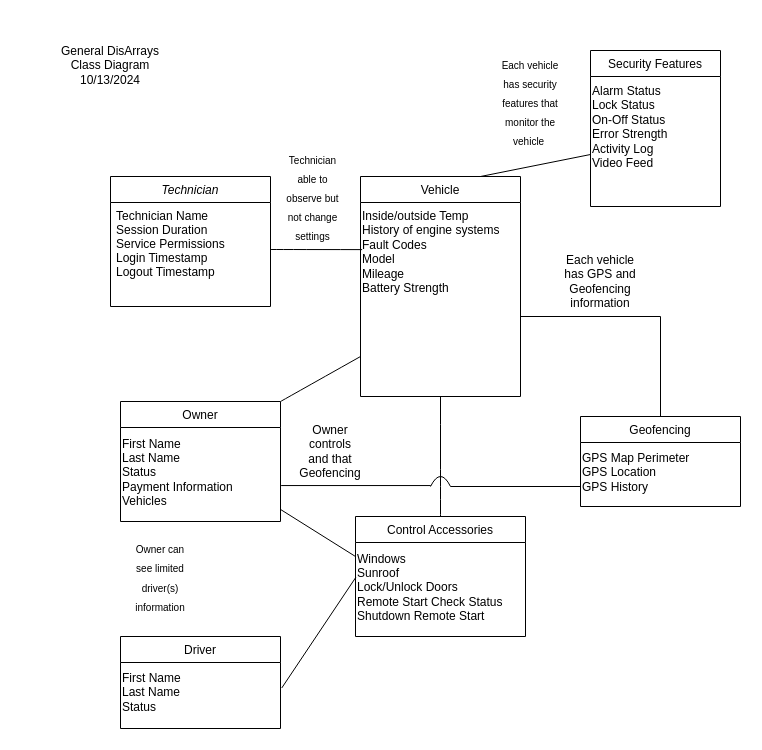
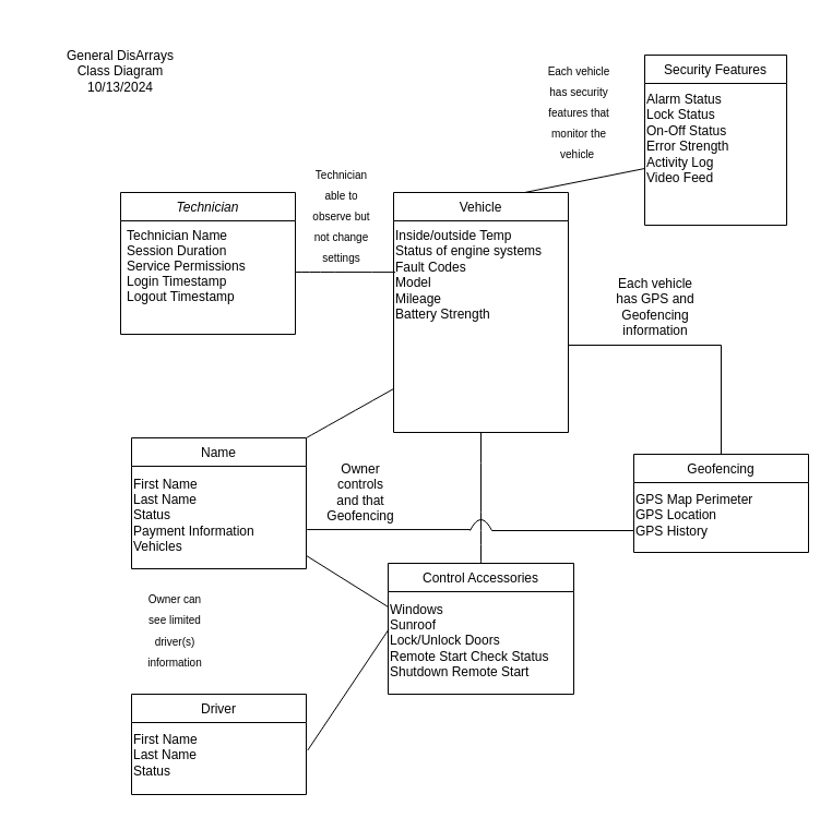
  <mxCell id="0" />
  <mxCell id="1" parent="0" />
  <mxCell id="2" value="Technician" style="swimlane;fontStyle=2;align=center;verticalAlign=top;childLayout=stackLayout;horizontal=1;startSize=26;horizontalStack=0;resizeParent=1;resizeLast=0;collapsible=1;marginBottom=0;rounded=0;shadow=0;strokeWidth=1;" vertex="1" parent="1"><mxGeometry x="110" y="176" width="160" height="130" as="geometry"><mxRectangle x="230" y="140" width="160" height="26" as="alternateBounds" /></mxGeometry></mxCell>
  <mxCell id="3" value="Technician Name&#10;Session Duration&#10;Service Permissions&#10;Login Timestamp&#10;Logout Timestamp" style="text;align=left;verticalAlign=top;spacingLeft=4;spacingRight=4;overflow=hidden;rotatable=0;points=[[0,0.5],[1,0.5]];portConstraint=eastwest;" vertex="1" parent="2"><mxGeometry y="26" width="160" height="94" as="geometry" /></mxCell>
  <mxCell id="4" value="Driver" style="swimlane;fontStyle=0;align=center;verticalAlign=top;childLayout=stackLayout;horizontal=1;startSize=26;horizontalStack=0;resizeParent=1;resizeLast=0;collapsible=1;marginBottom=0;rounded=0;shadow=0;strokeWidth=1;" vertex="1" parent="1"><mxGeometry x="120" y="636" width="160" height="92" as="geometry"><mxRectangle x="130" y="380" width="160" height="26" as="alternateBounds" /></mxGeometry></mxCell>
  <mxCell id="5" value="First Name&lt;div&gt;Last Name&lt;/div&gt;&lt;div&gt;Status&lt;/div&gt;" style="text;html=1;align=left;verticalAlign=middle;resizable=0;points=[];autosize=1;strokeColor=none;fillColor=none;" vertex="1" parent="4"><mxGeometry y="26" width="160" height="60" as="geometry" /></mxCell>
  <mxCell id="6" value="Vehicle" style="swimlane;fontStyle=0;align=center;verticalAlign=top;childLayout=stackLayout;horizontal=1;startSize=26;horizontalStack=0;resizeParent=1;resizeLast=0;collapsible=1;marginBottom=0;rounded=0;shadow=0;strokeWidth=1;" vertex="1" parent="1"><mxGeometry x="360" y="176" width="160" height="220" as="geometry"><mxRectangle x="340" y="380" width="170" height="26" as="alternateBounds" /></mxGeometry></mxCell>
- <mxCell id="7" value="&lt;div align=&quot;left&quot;&gt;Inside/outside Temp&lt;/div&gt;&lt;div align=&quot;left&quot;&gt;History of engine systems&lt;/div&gt;&lt;div align=&quot;left&quot;&gt;Fault Codes&lt;/div&gt;&lt;div align=&quot;left&quot;&gt;Model&lt;/div&gt;&lt;div align=&quot;left&quot;&gt;Mileage&lt;/div&gt;&lt;div align=&quot;left&quot;&gt;Battery Strength&lt;/div&gt;&lt;div align=&quot;left&quot;&gt;&lt;br&gt;&lt;/div&gt;&lt;div align=&quot;left&quot;&gt;&lt;br&gt;&lt;/div&gt;&lt;div align=&quot;left&quot;&gt;&lt;br&gt;&lt;/div&gt;" style="text;html=1;align=left;verticalAlign=top;whiteSpace=wrap;rounded=0;" vertex="1" parent="6"><mxGeometry y="26" width="160" height="154" as="geometry" /></mxCell>
+ <mxCell id="7" value="&lt;div align=&quot;left&quot;&gt;Inside/outside Temp&lt;/div&gt;&lt;div align=&quot;left&quot;&gt;Status of engine systems&lt;/div&gt;&lt;div align=&quot;left&quot;&gt;Fault Codes&lt;/div&gt;&lt;div align=&quot;left&quot;&gt;Model&lt;/div&gt;&lt;div align=&quot;left&quot;&gt;Mileage&lt;/div&gt;&lt;div align=&quot;left&quot;&gt;Battery Strength&lt;/div&gt;&lt;div align=&quot;left&quot;&gt;&lt;br&gt;&lt;/div&gt;&lt;div align=&quot;left&quot;&gt;&lt;br&gt;&lt;/div&gt;&lt;div align=&quot;left&quot;&gt;&lt;br&gt;&lt;/div&gt;" style="text;html=1;align=left;verticalAlign=top;whiteSpace=wrap;rounded=0;" vertex="1" parent="6"><mxGeometry y="26" width="160" height="154" as="geometry" /></mxCell>
  <mxCell id="8" style="edgeStyle=none;curved=1;rounded=0;orthogonalLoop=1;jettySize=auto;html=1;exitX=1;exitY=0;exitDx=0;exitDy=0;entryX=0;entryY=1;entryDx=0;entryDy=0;fontSize=12;startSize=8;endSize=8;endArrow=none;endFill=0;" edge="1" parent="1" source="9" target="7"><mxGeometry relative="1" as="geometry" /></mxCell>
- <mxCell id="9" value="Owner" style="swimlane;fontStyle=0;align=center;verticalAlign=top;childLayout=stackLayout;horizontal=1;startSize=26;horizontalStack=0;resizeParent=1;resizeLast=0;collapsible=1;marginBottom=0;rounded=0;shadow=0;strokeWidth=1;" vertex="1" parent="1"><mxGeometry x="120" y="401" width="160" height="120" as="geometry"><mxRectangle x="130" y="380" width="160" height="26" as="alternateBounds" /></mxGeometry></mxCell>
+ <mxCell id="9" value="Name" style="swimlane;fontStyle=0;align=center;verticalAlign=top;childLayout=stackLayout;horizontal=1;startSize=26;horizontalStack=0;resizeParent=1;resizeLast=0;collapsible=1;marginBottom=0;rounded=0;shadow=0;strokeWidth=1;" vertex="1" parent="1"><mxGeometry x="120" y="401" width="160" height="120" as="geometry"><mxRectangle x="130" y="380" width="160" height="26" as="alternateBounds" /></mxGeometry></mxCell>
  <mxCell id="10" value="First Name&lt;div&gt;Last Name&lt;/div&gt;&lt;div&gt;Status&lt;/div&gt;&lt;div&gt;Payment Information&lt;/div&gt;&lt;div&gt;Vehicles&lt;/div&gt;" style="text;html=1;align=left;verticalAlign=middle;resizable=0;points=[];autosize=1;strokeColor=none;fillColor=none;" vertex="1" parent="9"><mxGeometry y="26" width="160" height="90" as="geometry" /></mxCell>
  <mxCell id="11" style="edgeStyle=orthogonalEdgeStyle;rounded=0;orthogonalLoop=1;jettySize=auto;html=1;entryX=1;entryY=0.5;entryDx=0;entryDy=0;exitX=0.5;exitY=0;exitDx=0;exitDy=0;endArrow=none;endFill=0;" edge="1" parent="1" source="12" target="7"><mxGeometry relative="1" as="geometry"><mxPoint x="660" y="319" as="sourcePoint" /><Array as="points"><mxPoint x="660" y="316" /><mxPoint x="520" y="316" /></Array></mxGeometry></mxCell>
  <mxCell id="12" value="Geofencing" style="swimlane;fontStyle=0;align=center;verticalAlign=top;childLayout=stackLayout;horizontal=1;startSize=26;horizontalStack=0;resizeParent=1;resizeLast=0;collapsible=1;marginBottom=0;rounded=0;shadow=0;strokeWidth=1;" vertex="1" parent="1"><mxGeometry x="580" y="416" width="160" height="90" as="geometry"><mxRectangle x="130" y="380" width="160" height="26" as="alternateBounds" /></mxGeometry></mxCell>
  <mxCell id="13" value="GPS Map Perimeter&lt;div&gt;GPS Location&lt;/div&gt;&lt;div&gt;GPS History&lt;/div&gt;" style="text;html=1;align=left;verticalAlign=middle;resizable=0;points=[];autosize=1;strokeColor=none;fillColor=none;" vertex="1" parent="12"><mxGeometry y="26" width="160" height="60" as="geometry" /></mxCell>
  <mxCell id="14" value="Security Features" style="swimlane;fontStyle=0;align=center;verticalAlign=top;childLayout=stackLayout;horizontal=1;startSize=26;horizontalStack=0;resizeParent=1;resizeLast=0;collapsible=1;marginBottom=0;rounded=0;shadow=0;strokeWidth=1;" vertex="1" parent="1"><mxGeometry x="590" y="50" width="130" height="156" as="geometry"><mxRectangle x="130" y="380" width="160" height="26" as="alternateBounds" /></mxGeometry></mxCell>
  <mxCell id="15" value="Alarm Status&lt;br&gt;Lock Status&lt;br&gt;On-Off Status&lt;br&gt;Error Strength&lt;br&gt;Activity Log&lt;br&gt;Video Feed&lt;br&gt;&lt;br&gt;&lt;br&gt;" style="text;align=left;verticalAlign=middle;resizable=0;points=[];autosize=1;strokeColor=none;fillColor=none;html=1;" vertex="1" parent="14"><mxGeometry y="26" width="130" height="130" as="geometry" /></mxCell>
  <mxCell id="16" style="edgeStyle=none;curved=1;rounded=0;orthogonalLoop=1;jettySize=auto;html=1;entryX=0.5;entryY=1;entryDx=0;entryDy=0;fontSize=12;startSize=8;endSize=8;endArrow=none;endFill=0;" edge="1" parent="1" source="17" target="6"><mxGeometry relative="1" as="geometry" /></mxCell>
  <mxCell id="17" value="Control Accessories" style="swimlane;fontStyle=0;align=center;verticalAlign=top;childLayout=stackLayout;horizontal=1;startSize=26;horizontalStack=0;resizeParent=1;resizeLast=0;collapsible=1;marginBottom=0;rounded=0;shadow=0;strokeWidth=1;" vertex="1" parent="1"><mxGeometry x="355" y="516" width="170" height="120" as="geometry"><mxRectangle x="130" y="380" width="160" height="26" as="alternateBounds" /></mxGeometry></mxCell>
  <mxCell id="18" value="&lt;div&gt;Windows&lt;/div&gt;&lt;div&gt;Sunroof&lt;/div&gt;&lt;div&gt;Lock/Unlock Doors&lt;/div&gt;&lt;div&gt;Remote Start Check Status&lt;br style=&quot;padding: 0px; margin: 0px;&quot;&gt;Shutdown Remote Start&lt;br&gt;&lt;/div&gt;" style="text;html=1;align=left;verticalAlign=middle;resizable=0;points=[];autosize=1;strokeColor=none;fillColor=none;" vertex="1" parent="17"><mxGeometry y="26" width="170" height="90" as="geometry" /></mxCell>
  <mxCell id="19" value="Each vehicle has GPS and Geofencing information" style="text;html=1;align=center;verticalAlign=middle;whiteSpace=wrap;rounded=0;" vertex="1" parent="1"><mxGeometry x="560" y="266" width="80" height="30" as="geometry" /></mxCell>
  <mxCell id="20" style="rounded=0;orthogonalLoop=1;jettySize=auto;html=1;entryX=0.75;entryY=0;entryDx=0;entryDy=0;endArrow=none;endFill=0;startArrow=none;startFill=0;" edge="1" parent="1" source="15" target="6"><mxGeometry relative="1" as="geometry" /></mxCell>
  <mxCell id="21" style="rounded=0;orthogonalLoop=1;jettySize=auto;html=1;endArrow=none;endFill=0;exitX=0.997;exitY=0.907;exitDx=0;exitDy=0;exitPerimeter=0;" edge="1" parent="1" source="10"><mxGeometry relative="1" as="geometry"><mxPoint x="300" y="516" as="sourcePoint" /><mxPoint x="355" y="556" as="targetPoint" /></mxGeometry></mxCell>
  <mxCell id="22" style="rounded=0;orthogonalLoop=1;jettySize=auto;html=1;entryX=0.002;entryY=0.387;entryDx=0;entryDy=0;endArrow=none;endFill=0;exitX=1.008;exitY=0.424;exitDx=0;exitDy=0;exitPerimeter=0;entryPerimeter=0;" edge="1" parent="1" source="5" target="18"><mxGeometry relative="1" as="geometry"><mxPoint x="300" y="316" as="sourcePoint" /></mxGeometry></mxCell>
  <mxCell id="23" style="rounded=0;orthogonalLoop=1;jettySize=auto;html=1;endArrow=none;endFill=0;edgeStyle=elbowEdgeStyle;exitX=1.004;exitY=0.645;exitDx=0;exitDy=0;exitPerimeter=0;" edge="1" parent="1" source="10"><mxGeometry relative="1" as="geometry"><mxPoint x="300.24" y="486" as="sourcePoint" /><mxPoint x="430" y="486" as="targetPoint" /><Array as="points"><mxPoint x="430.24" y="486" /><mxPoint x="450.24" y="486" /></Array></mxGeometry></mxCell>
  <mxCell id="24" style="edgeStyle=orthogonalEdgeStyle;rounded=0;orthogonalLoop=1;jettySize=auto;html=1;endArrow=none;endFill=0;startArrow=none;startFill=0;" edge="1" parent="1"><mxGeometry relative="1" as="geometry"><mxPoint x="450" y="486" as="targetPoint" /><mxPoint x="580" y="486" as="sourcePoint" /></mxGeometry></mxCell>
  <mxCell id="25" style="edgeStyle=none;curved=1;rounded=0;orthogonalLoop=1;jettySize=auto;html=1;exitX=1;exitY=0.5;exitDx=0;exitDy=0;entryX=0.01;entryY=0.306;entryDx=0;entryDy=0;entryPerimeter=0;fontSize=12;startSize=8;endSize=8;endArrow=none;endFill=0;" edge="1" parent="1" source="3" target="7"><mxGeometry relative="1" as="geometry" /></mxCell>
  <mxCell id="26" value="" style="curved=1;endArrow=none;html=1;rounded=0;endFill=0;" edge="1" parent="1"><mxGeometry width="50" height="50" relative="1" as="geometry"><mxPoint x="430" y="486" as="sourcePoint" /><mxPoint x="450" y="486" as="targetPoint" /><Array as="points"><mxPoint x="440" y="466" /></Array></mxGeometry></mxCell>
  <mxCell id="27" value="&lt;div&gt;Owner controls and that Geofencing&lt;/div&gt;" style="text;html=1;align=center;verticalAlign=middle;whiteSpace=wrap;rounded=0;" vertex="1" parent="1"><mxGeometry x="300" y="436" width="60" height="30" as="geometry" /></mxCell>
  <mxCell id="28" value="&lt;div&gt;&lt;font style=&quot;font-size: 10px;&quot;&gt;Technician able to observe but not change settings&lt;/font&gt;&lt;/div&gt;" style="text;strokeColor=none;fillColor=none;html=1;align=center;verticalAlign=middle;whiteSpace=wrap;rounded=0;fontSize=16;" vertex="1" parent="1"><mxGeometry x="280" y="186" width="65" height="20" as="geometry" /></mxCell>
  <mxCell id="29" value="&lt;div&gt;General DisArrays&lt;br&gt;&lt;/div&gt;&lt;div&gt;Class Diagram&lt;/div&gt;&lt;div&gt;10/13/2024&lt;/div&gt;" style="text;html=1;align=center;verticalAlign=middle;whiteSpace=wrap;rounded=0;" vertex="1" parent="1"><mxGeometry width="180" height="90" as="geometry" x="20" y="20" /></mxCell>
  <mxCell id="30" value="&lt;font style=&quot;font-size: 10px;&quot;&gt;Each vehicle has security features that monitor the vehicle&amp;nbsp;&lt;/font&gt;" style="text;strokeColor=none;fillColor=none;html=1;align=center;verticalAlign=middle;whiteSpace=wrap;rounded=0;fontSize=16;" vertex="1" parent="1"><mxGeometry x="500" y="86" width="60" height="30" as="geometry" /></mxCell>
  <mxCell id="31" value="&lt;font style=&quot;font-size: 10px;&quot;&gt;Owner can see limited driver(s) information&lt;/font&gt;" style="text;strokeColor=none;fillColor=none;html=1;align=center;verticalAlign=middle;whiteSpace=wrap;rounded=0;fontSize=16;" vertex="1" parent="1"><mxGeometry x="130" y="561" width="60" height="30" as="geometry" /></mxCell>
  <mxCell id="32" style="edgeStyle=none;curved=1;rounded=0;orthogonalLoop=1;jettySize=auto;html=1;exitX=0.75;exitY=0;exitDx=0;exitDy=0;fontSize=12;startSize=8;endSize=8;" edge="1" parent="1" source="31" target="31"><mxGeometry relative="1" as="geometry" /></mxCell>
